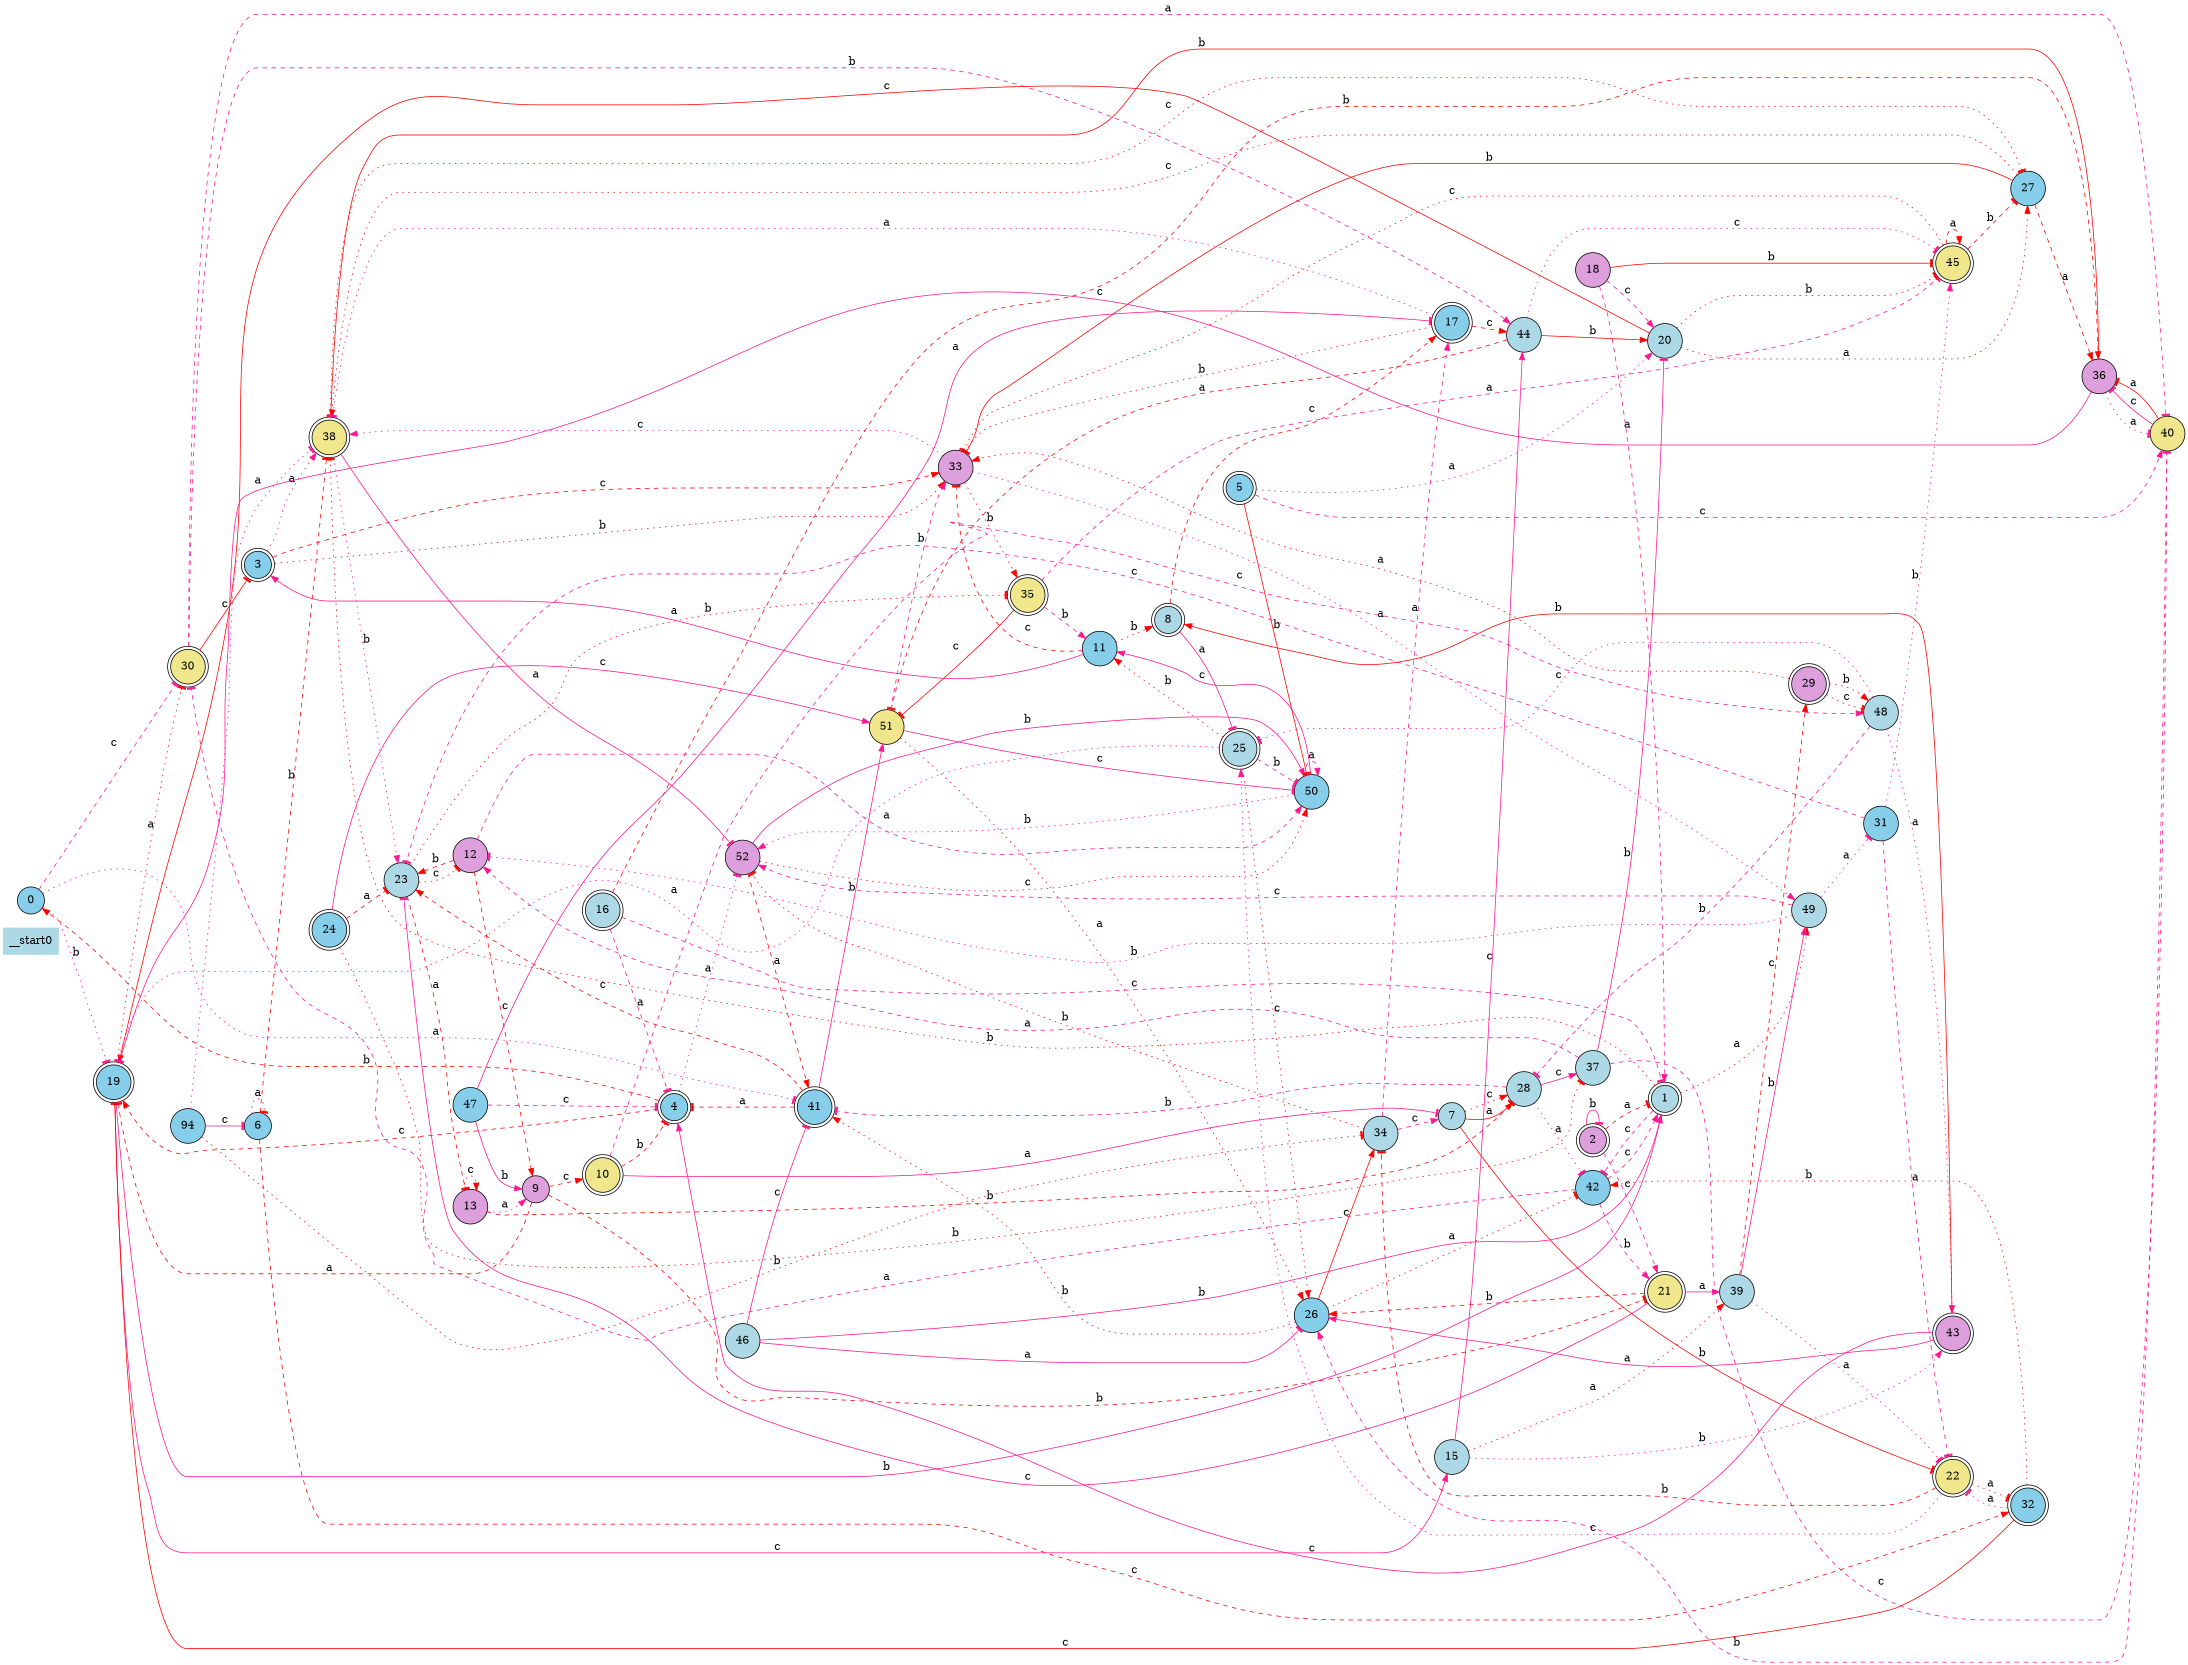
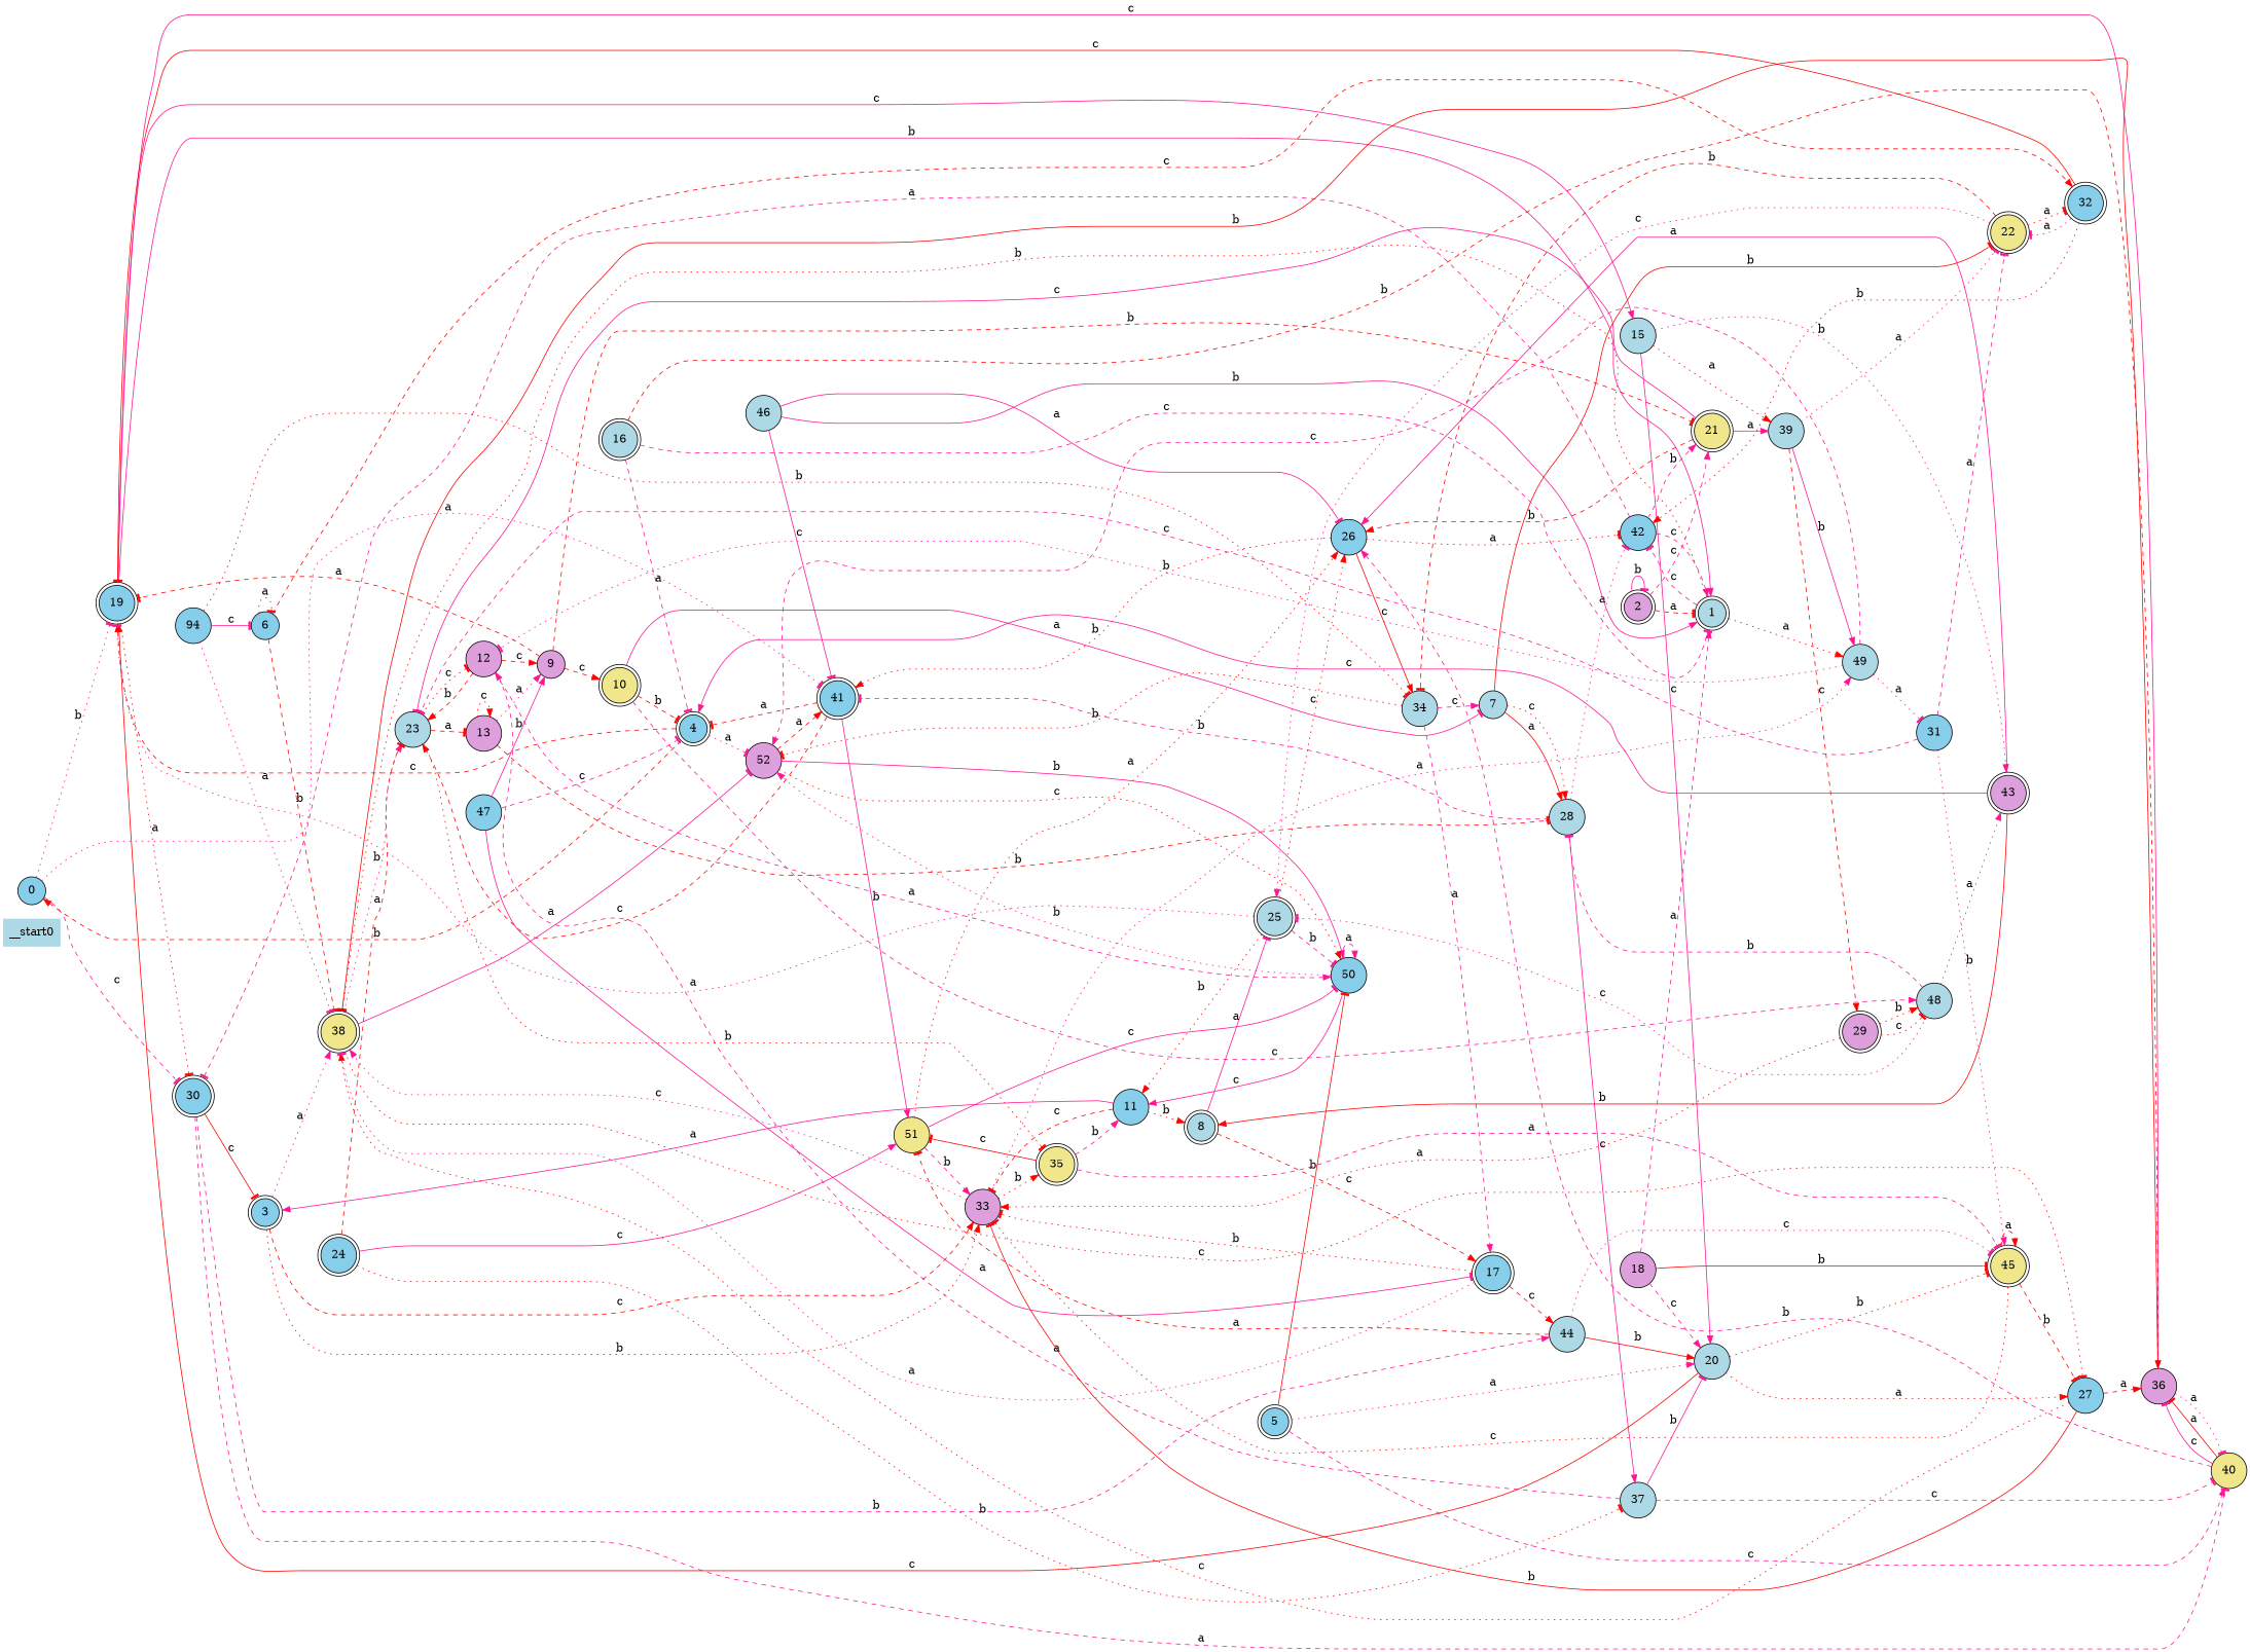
  digraph {
    rankdir=LR
    node [fillcolor=skyblue shape=circle style=filled color=black]
    edge [arrowhead=normal color=deeppink style=dashed]
    __start0 [fillcolor=lightblue shape=none color=""]
    n2 [label=0]
    n3 [label=19 shape=doublecircle style="rounded,filled"]
-   n4 [fillcolor=khaki label=30 shape=doublecircle style="rounded,filled"]
+   n4 [label=30 shape=doublecircle style="rounded,filled"]
    n5 [label=41 shape=doublecircle style="rounded,filled"]
    n6 [fillcolor=lightblue label=1 shape=doublecircle style="rounded,filled"]
    n7 [fillcolor=lightblue label=15]
    n8 [label=3 shape=doublecircle style="rounded,filled"]
    n9 [fillcolor=khaki label=40]
    n10 [fillcolor=lightblue label=44]
    n11 [label=4 shape=doublecircle style="rounded,filled"]
    n12 [fillcolor=lightblue label=23]
    n13 [fillcolor=khaki label=51]
    n14 [fillcolor=khaki label=38 shape=doublecircle style="rounded,filled"]
    n15 [label=42]
    n16 [fillcolor=lightblue label=49]
    n17 [fillcolor=plum label=52]
    n18 [label=27]
    n19 [fillcolor=khaki label=21 shape=doublecircle style="rounded,filled"]
    n20 [fillcolor=plum label=12]
    n21 [label=31]
    n22 [fillcolor=plum label=2 shape=doublecircle style="rounded,filled"]
    n23 [fillcolor=lightblue label=28]
    n24 [fillcolor=lightblue label=37]
    n25 [fillcolor=plum label=33]
    n26 [fillcolor=khaki label=35 shape=doublecircle style="rounded,filled"]
    n27 [label=50]
    n28 [label=5 shape=doublecircle style="rounded,filled"]
    n29 [fillcolor=lightblue label=20]
    n30 [fillcolor=khaki label=45 shape=doublecircle style="rounded,filled"]
    n31 [fillcolor=plum label=36]
    n32 [label=26]
    n33 [label=11]
    n34 [label=6]
    n35 [label=32 shape=doublecircle style="rounded,filled"]
    n36 [fillcolor=khaki label=22 shape=doublecircle style="rounded,filled"]
    n37 [fillcolor=lightblue label=7 style="rounded,filled"]
    n38 [fillcolor=lightblue label=25 shape=doublecircle style="rounded,filled"]
    n39 [fillcolor=lightblue label=34]
    n40 [fillcolor=lightblue label=8 shape=doublecircle style="rounded,filled"]
    n41 [label=17 shape=doublecircle style="rounded,filled"]
    n42 [fillcolor=plum label=9]
    n43 [fillcolor=khaki label=10 shape=doublecircle style="rounded,filled"]
    n44 [fillcolor=lightblue label=48]
    n45 [fillcolor=lightblue label=39]
    n46 [fillcolor=plum label=43 shape=doublecircle style="rounded,filled"]
    n47 [fillcolor=plum label=13]
    n48 [label=94]
    n49 [fillcolor=plum label=29 shape=doublecircle style="rounded,filled"]
    n50 [fillcolor=lightblue label=16 shape=doublecircle style="rounded,filled"]
    n51 [fillcolor=plum label=18]
    n52 [label=24 shape=doublecircle style="rounded,filled"]
    n53 [fillcolor=lightblue label=46]
    n54 [label=47]
    n2 -> n3 [arrowhead=tee label=b style=dotted]
    n2 -> n4 [arrowhead=tee label=c]
    n2 -> n5 [arrowhead=tee label=a style=dotted]
    n3 -> n4 [arrowhead=tee color=red label=a style=dotted]
    n3 -> n6 [label=b style=solid]
    n3 -> n7 [label=c style=solid]
    n4 -> n8 [arrowhead=tee color=red label=c style=solid]
    n4 -> n9 [arrowhead=tee label=a]
    n4 -> n10 [label=b]
    n5 -> n11 [arrowhead=tee color=red label=a]
    n5 -> n12 [color=red label=c]
    n5 -> n13 [label=b style=solid]
    n6 -> n14 [arrowhead=tee color=red label=b style=dotted]
    n6 -> n15 [arrowhead=tee label=c]
    n6 -> n16 [color=red label=a style=dotted]
-   n7 -> n10 [label=c style=solid]
+   n7 -> n29 [label=c style=solid]
    n7 -> n45 [color=red label=a style=dotted]
    n7 -> n46 [label=b style=dotted]
    n8 -> n14 [label=a style=dotted]
    n8 -> n25 [color=red label=b style=dotted]
    n8 -> n25 [color=red label=c]
    n9 -> n31 [arrowhead=tee color=red label=a style=solid]
    n9 -> n31 [arrowhead=tee label=c style=solid]
    n9 -> n32 [label=b]
    n10 -> n13 [arrowhead=tee color=red label=a]
    n10 -> n29 [color=red label=b style=solid]
    n10 -> n30 [arrowhead=tee label=c style=dotted]
    n11 -> n2 [color=red label=b]
    n11 -> n3 [color=red label=c]
    n11 -> n17 [arrowhead=tee label=a style=dotted]
    n12 -> n20 [arrowhead=tee color=red label=c style=dotted]
    n12 -> n26 [arrowhead=tee color=red label=b style=dotted]
    n12 -> n47 [arrowhead=tee color=red label=a]
    n13 -> n25 [label=b]
    n13 -> n27 [arrowhead=tee label=c style=solid]
    n13 -> n32 [color=red label=a style=dotted]
    n14 -> n12 [label=b style=dotted]
    n14 -> n17 [arrowhead=tee label=a style=solid]
    n14 -> n18 [arrowhead=tee color=red label=c style=dotted]
    n15 -> n4 [arrowhead=tee label=a]
    n15 -> n6 [label=c]
    n15 -> n19 [label=b]
    n16 -> n17 [label=c]
    n16 -> n20 [arrowhead=tee label=b style=dotted]
    n16 -> n21 [arrowhead=tee label=a style=dotted]
    n17 -> n5 [color=red label=a]
    n17 -> n27 [label=b style=solid]
    n17 -> n27 [color=red label=c style=dotted]
    n18 -> n14 [color=red label=c style=dotted]
    n18 -> n25 [arrowhead=tee color=red label=b style=solid]
    n18 -> n31 [color=red label=a]
    n19 -> n12 [arrowhead=tee label=c style=solid]
    n19 -> n32 [color=red label=b]
    n19 -> n45 [label=a style=solid]
    n20 -> n12 [color=red label=b]
    n20 -> n27 [label=a]
    n20 -> n42 [color=red label=c]
    n21 -> n12 [arrowhead=tee label=c]
    n21 -> n30 [label=b style=dotted]
    n21 -> n36 [arrowhead=tee label=a]
    n22 -> n6 [arrowhead=tee color=red label=a]
    n22 -> n19 [label=c]
    n22 -> n22 [arrowhead=tee label=b style=solid]
    n23 -> n5 [arrowhead=tee label=b]
    n23 -> n15 [arrowhead=tee label=a style=dotted]
    n23 -> n24 [label=c style=solid]
    n24 -> n9 [arrowhead=tee label=c]
    n24 -> n20 [label=a]
    n24 -> n29 [arrowhead=tee label=b style=solid]
    n25 -> n14 [label=c style=dotted]
    n25 -> n16 [label=a style=dotted]
    n25 -> n26 [color=red label=b style=dotted]
    n26 -> n13 [arrowhead=tee color=red label=c style=solid]
    n26 -> n30 [arrowhead=tee label=a]
    n26 -> n33 [label=b]
    n27 -> n17 [label=b style=dotted]
    n27 -> n27 [label=a]
    n27 -> n33 [label=c style=solid]
    n28 -> n9 [label=c]
    n28 -> n27 [arrowhead=tee color=red label=b style=solid]
    n28 -> n29 [label=a style=dotted]
    n29 -> n3 [color=red label=c style=solid]
    n29 -> n18 [color=red label=a style=dotted]
    n29 -> n30 [arrowhead=tee color=red label=b style=dotted]
    n30 -> n18 [arrowhead=tee color=red label=b]
    n30 -> n25 [arrowhead=tee color=red label=c style=dotted]
    n30 -> n30 [color=red label=a]
    n31 -> n3 [arrowhead=tee label=c style=solid]
    n31 -> n9 [arrowhead=tee label=a style=dotted]
    n31 -> n14 [arrowhead=tee color=red label=b style=solid]
    n32 -> n5 [color=red label=b style=dotted]
    n32 -> n15 [arrowhead=tee color=red label=a style=dotted]
    n32 -> n39 [color=red label=c style=solid]
    n33 -> n8 [label=a style=solid]
    n33 -> n25 [arrowhead=tee color=red label=c]
    n33 -> n40 [color=red label=b style=dotted]
    n34 -> n14 [arrowhead=tee color=red label=b]
    n34 -> n34 [arrowhead=tee color=red label=a style=dotted]
    n34 -> n35 [color=red label=c]
    n35 -> n3 [arrowhead=tee color=red label=c style=solid]
    n35 -> n15 [color=red label=b style=dotted]
    n35 -> n36 [arrowhead=tee label=a style=dotted]
    n36 -> n35 [arrowhead=tee color=red label=a style=dotted]
    n36 -> n38 [label=c style=dotted]
    n36 -> n39 [arrowhead=tee color=red label=b]
    n37 -> n23 [color=red label=a style=solid]
    n37 -> n23 [color=red label=c style=dotted]
    n37 -> n36 [arrowhead=tee color=red label=b style=solid]
    n38 -> n3 [arrowhead=tee label=a style=dotted]
    n38 -> n27 [arrowhead=tee label=b]
    n38 -> n32 [color=red label=c style=dotted]
    n38 -> n33 [color=red label=b style=dotted]
    n39 -> n17 [arrowhead=tee color=red label=b style=dotted]
    n39 -> n37 [label=c]
    n39 -> n41 [label=a]
    n40 -> n38 [arrowhead=tee label=a style=solid]
    n40 -> n41 [color=red label=c]
    n41 -> n10 [color=red label=c]
    n41 -> n14 [arrowhead=tee label=a style=dotted]
    n41 -> n25 [arrowhead=tee color=red label=b style=dotted]
    n42 -> n3 [arrowhead=tee color=red label=a]
    n42 -> n19 [arrowhead=tee color=red label=b]
    n42 -> n43 [color=red label=c]
    n43 -> n11 [arrowhead=tee color=red label=b]
    n43 -> n37 [arrowhead=tee label=a style=solid]
    n43 -> n44 [label=c]
    n44 -> n23 [arrowhead=tee label=b]
    n44 -> n38 [arrowhead=tee label=c style=dotted]
    n44 -> n46 [label=a style=dotted]
    n45 -> n16 [label=b style=solid]
    n45 -> n36 [arrowhead=tee label=a style=dotted]
    n45 -> n49 [color=red label=c]
    n46 -> n11 [label=c style=solid]
    n46 -> n32 [label=a style=solid]
    n46 -> n40 [color=red label=b style=solid]
    n47 -> n23 [arrowhead=tee color=red label=b]
    n47 -> n42 [label=a style=dotted]
    n47 -> n47 [color=red label=c style=dotted]
    n48 -> n14 [arrowhead=tee label=a style=dotted]
    n48 -> n34 [arrowhead=tee label=c style=solid]
    n48 -> n39 [arrowhead=tee color=red label=b style=dotted]
    n49 -> n25 [color=red label=a style=dotted]
    n49 -> n44 [color=red label=b style=dotted]
    n49 -> n44 [arrowhead=tee color=red label=c style=dotted]
    n50 -> n6 [arrowhead=tee label=c]
    n50 -> n11 [arrowhead=tee label=a]
    n50 -> n31 [color=red label=b]
    n51 -> n6 [label=a]
    n51 -> n29 [label=c]
    n51 -> n30 [arrowhead=tee color=red label=b style=solid]
    n52 -> n12 [arrowhead=tee color=red label=a]
    n52 -> n13 [label=c style=solid]
    n52 -> n24 [arrowhead=tee color=red label=b style=dotted]
    n53 -> n5 [arrowhead=tee label=c style=solid]
    n53 -> n6 [label=b style=solid]
    n53 -> n32 [arrowhead=tee label=a style=solid]
    n54 -> n11 [arrowhead=tee label=c]
    n54 -> n41 [arrowhead=tee label=a style=solid]
    n54 -> n42 [label=b style=solid]
  }
